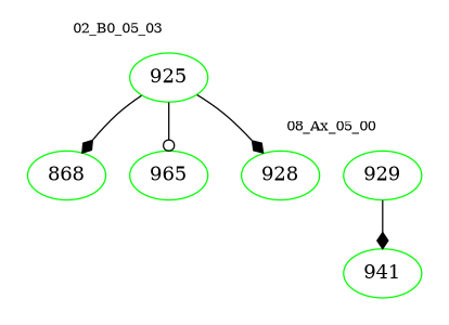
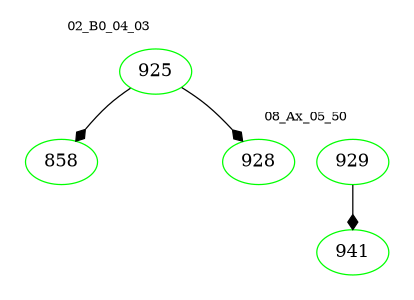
  digraph {
    node [color=green]
    edge [arrowhead=diamond color=black]
    n1 [label=929]
    n2 [label=928]
    n3 [label=941]
    n4 [label=925]
-   n5 [label=868]
-   n6 [label=965]
+   n5 [label=858]
    subgraph cluster_1 {
      color=white
      fontsize=10
-     label="08_Ax_05_00"
+     label="08_Ax_05_50"
      n1
      n2
      n3
    }
    subgraph cluster_2 {
      color=white
      fontsize=10
-     label="02_B0_05_03"
+     label="02_B0_04_03"
      n4
      n5
-     n6
    }
    n1 -> n3
    n4 -> n2
    n4 -> n5
-   n4 -> n6 [arrowhead=odot]
  }
